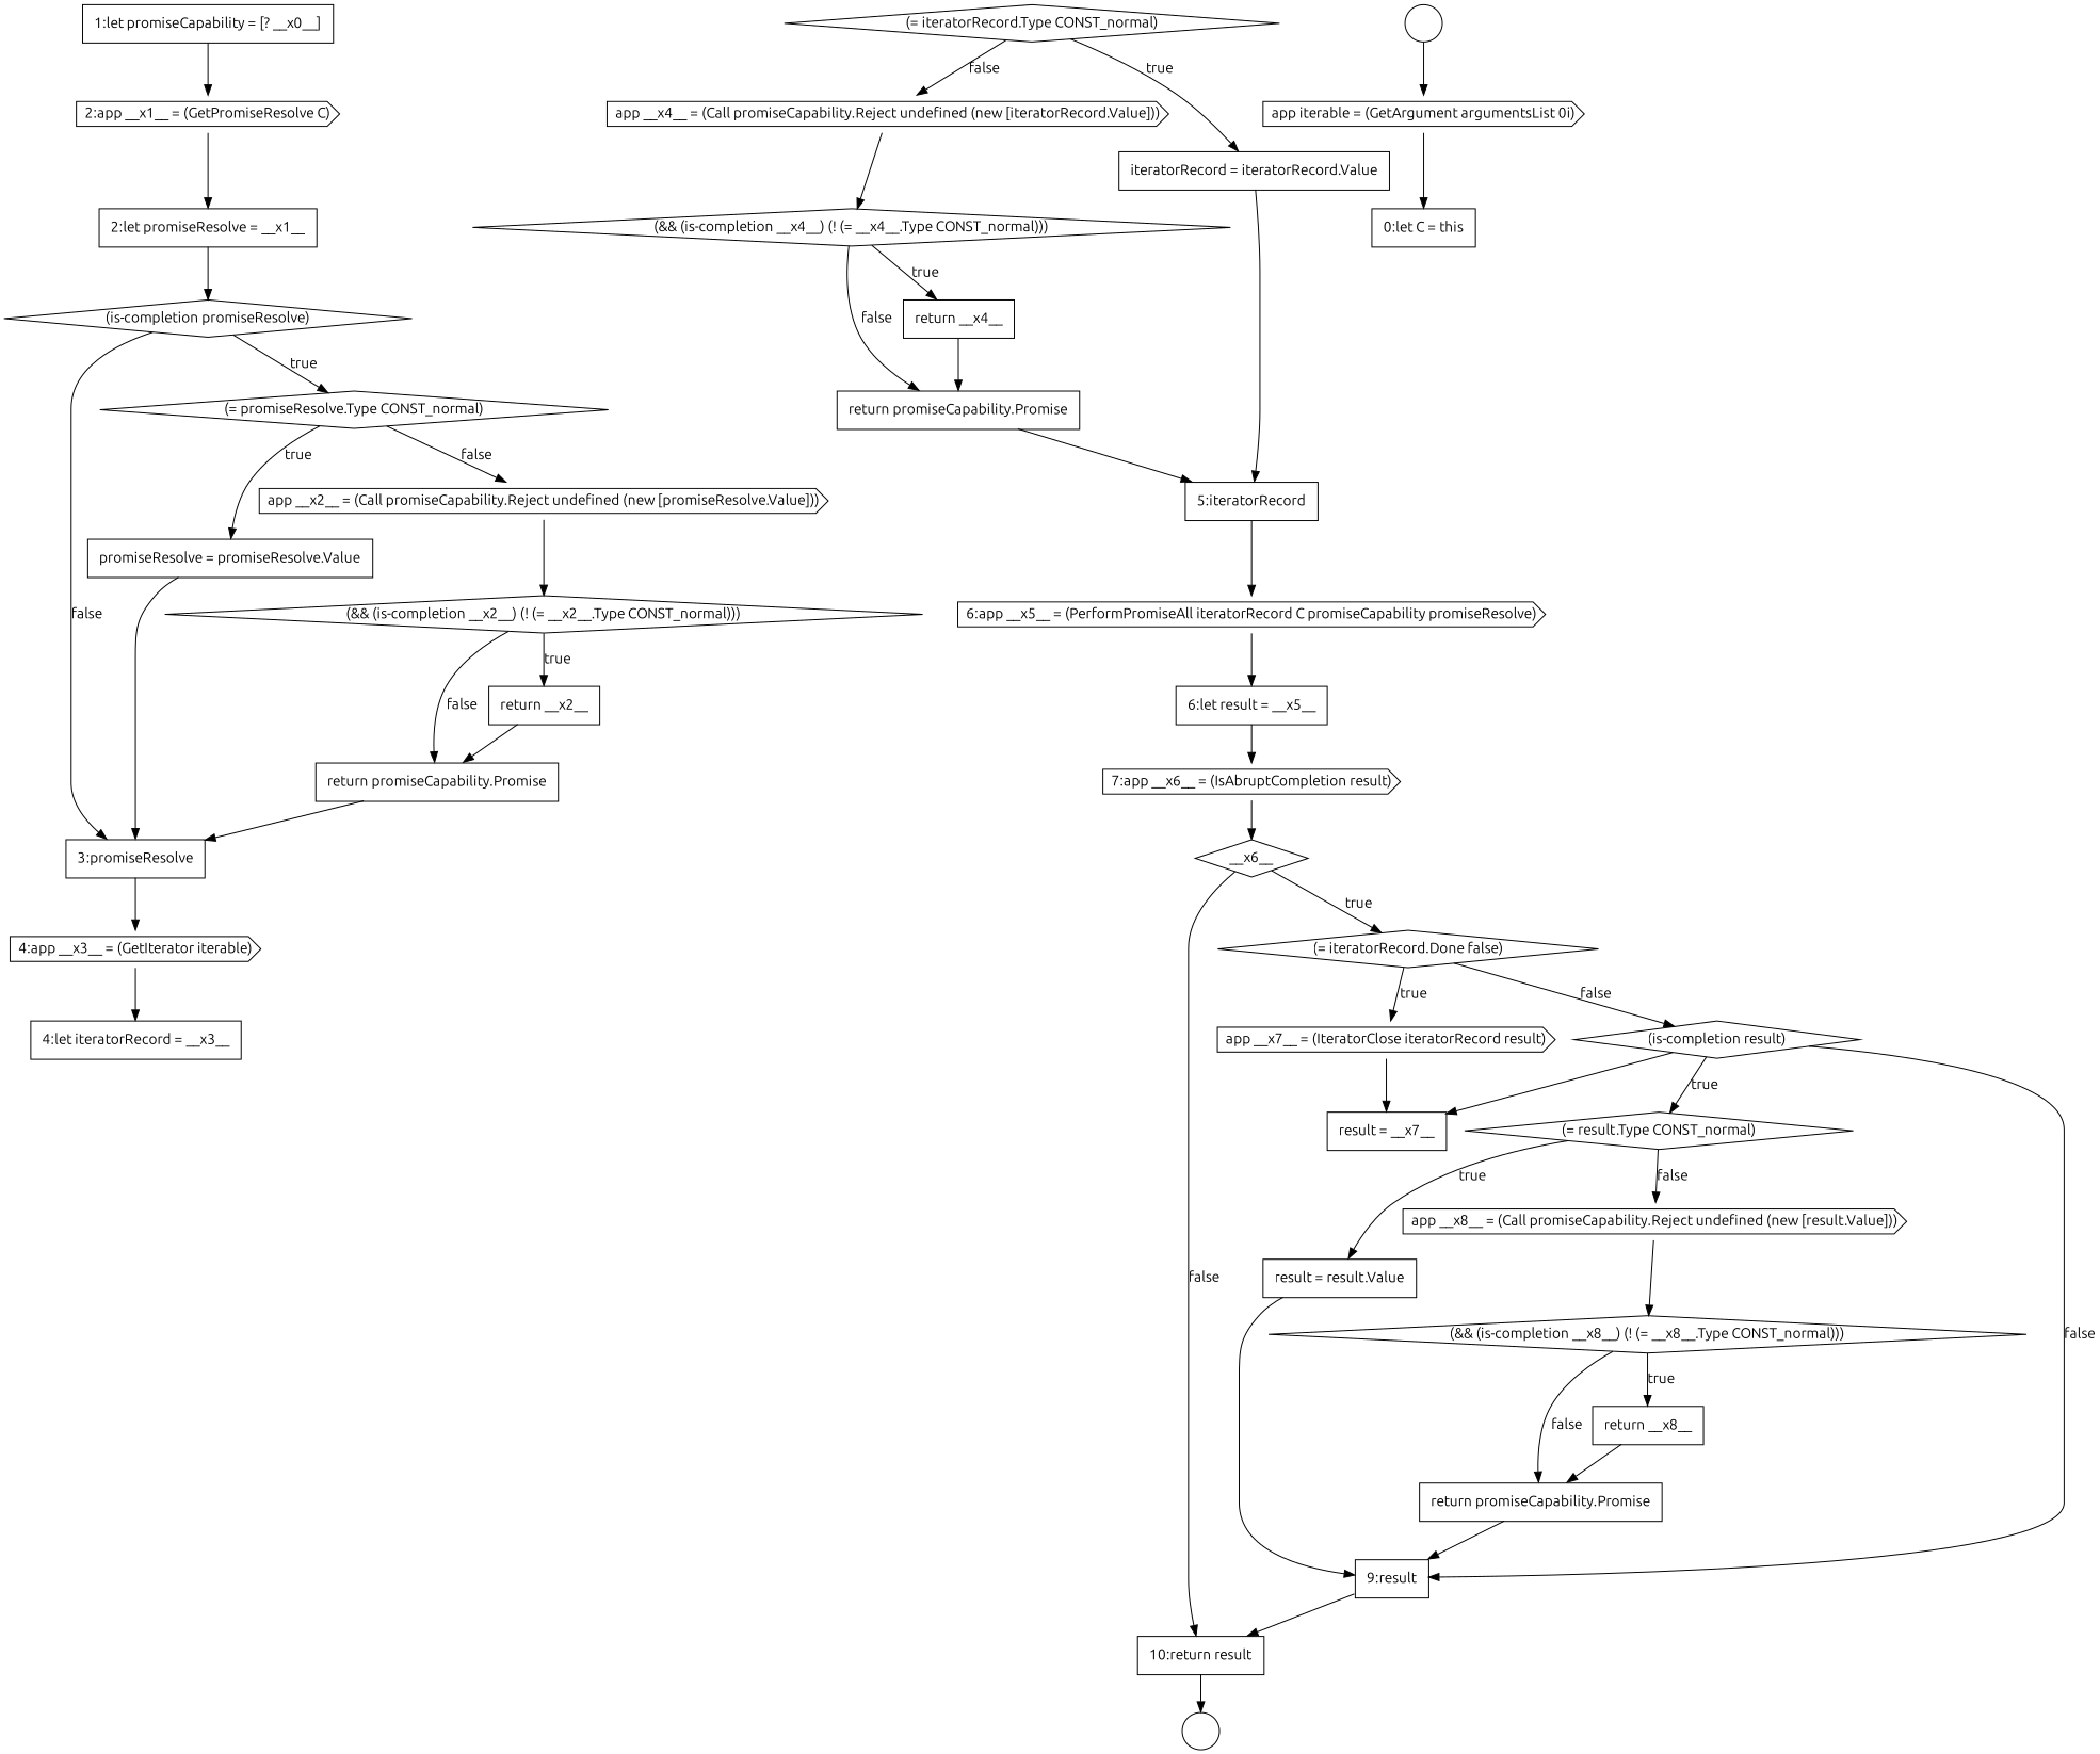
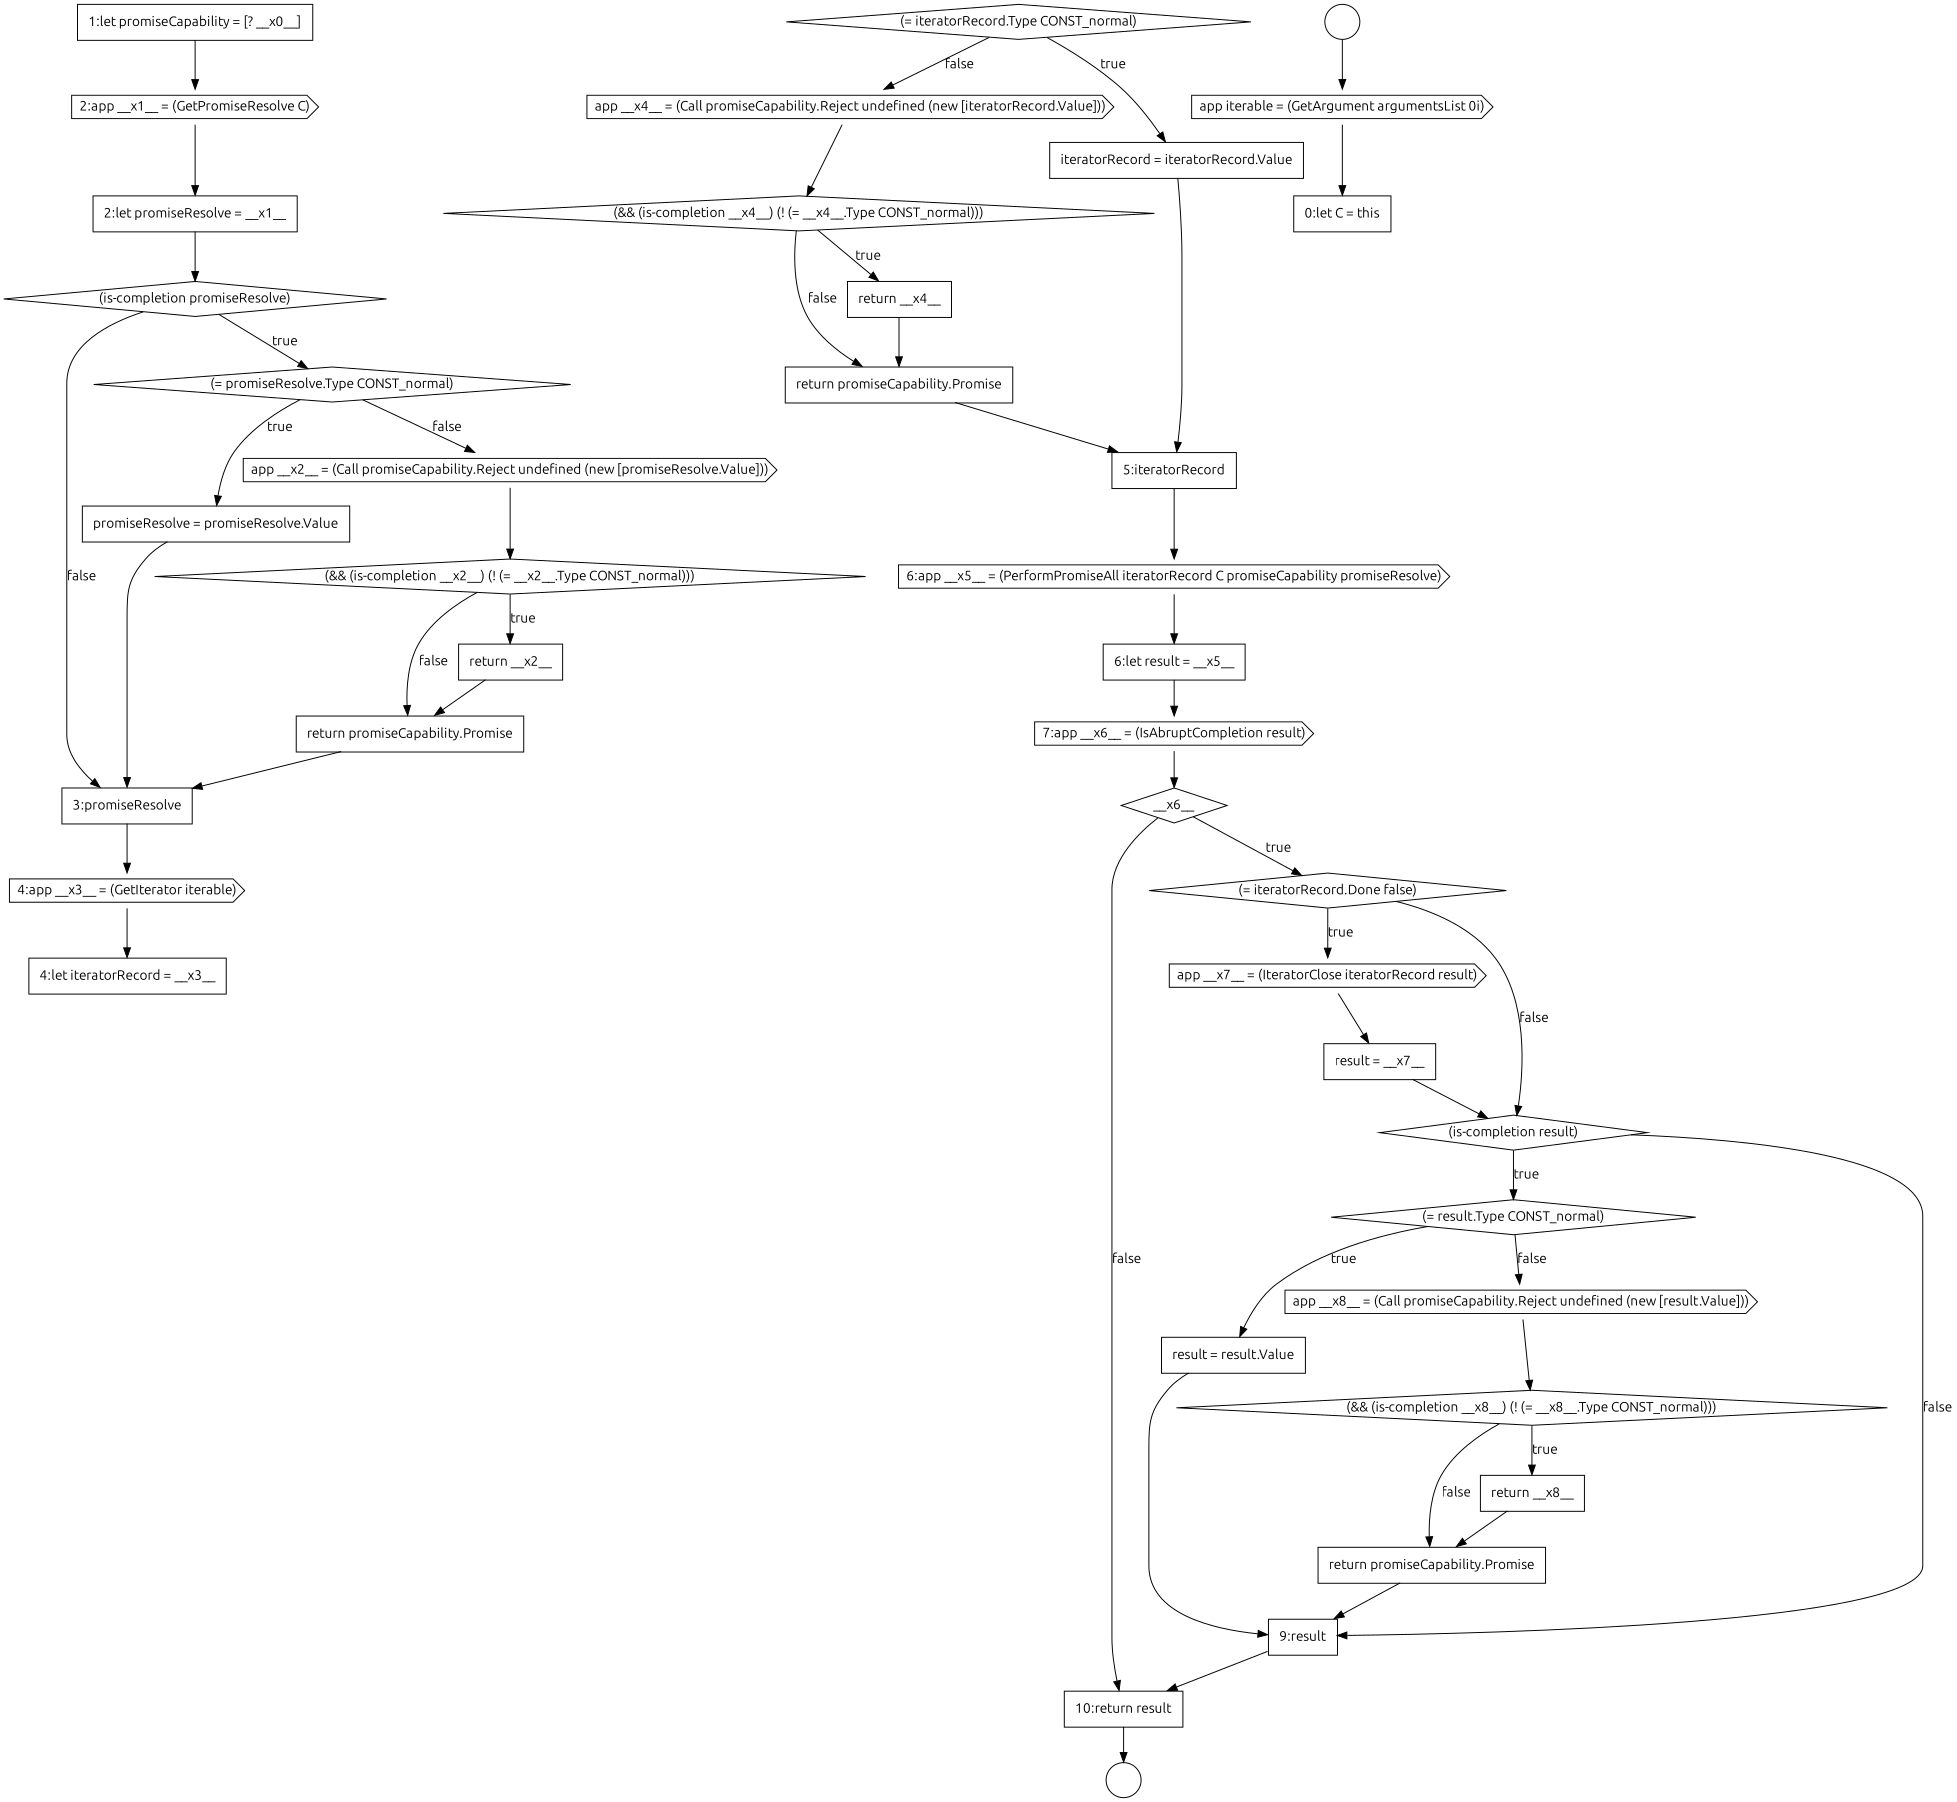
  digraph {
    fontname=Ubuntu
    node [color=black fillcolor=white fontname=Ubuntu shape=none style=filled]
    edge [color=black fontname=Ubuntu]
    n1 [label=<<font color="black">4:app __x3__ = (GetIterator iterable)</font>> shape=cds]
    n2 [label=<<font color="black">     <table border="0" cellborder="1" cellspacing="0" cellpadding="10">       <tr><td align="left">4:let iteratorRecord = __x3__</td></tr>     </table>   </font>> margin=0]
    n3 [label=<<font color="black">(= result.Type CONST_normal)</font>> shape=diamond]
    n4 [label=<<font color="black">     <table border="0" cellborder="1" cellspacing="0" cellpadding="10">       <tr><td align="left">result = result.Value</td></tr>     </table>   </font>> margin=0]
    n5 [label=<<font color="black">app __x8__ = (Call promiseCapability.Reject undefined (new [result.Value]))</font>> shape=cds]
    n6 [label=<<font color="black">     <table border="0" cellborder="1" cellspacing="0" cellpadding="10">       <tr><td align="left">9:result</td></tr>     </table>   </font>> margin=0]
    n7 [label=<<font color="black">(&amp;&amp; (is-completion __x8__) (! (= __x8__.Type CONST_normal)))</font>> shape=diamond]
    n8 [label=<<font color="black">6:app __x5__ = (PerformPromiseAll iteratorRecord C promiseCapability promiseResolve)</font>> shape=cds]
    n9 [label=<<font color="black">     <table border="0" cellborder="1" cellspacing="0" cellpadding="10">       <tr><td align="left">6:let result = __x5__</td></tr>     </table>   </font>> margin=0]
    n10 [label=<<font color="black">7:app __x6__ = (IsAbruptCompletion result)</font>> shape=cds]
    n11 [label=<<font color="black">2:app __x1__ = (GetPromiseResolve C)</font>> shape=cds]
    n12 [label=<<font color="black">     <table border="0" cellborder="1" cellspacing="0" cellpadding="10">       <tr><td align="left">2:let promiseResolve = __x1__</td></tr>     </table>   </font>> margin=0]
    n13 [label=<<font color="black">(is-completion promiseResolve)</font>> shape=diamond]
    n14 [label=<<font color="black">     <table border="0" cellborder="1" cellspacing="0" cellpadding="10">       <tr><td align="left">10:return result</td></tr>     </table>   </font>> margin=0]
    n15 [label=<<font color="black">     <table border="0" cellborder="1" cellspacing="0" cellpadding="10">       <tr><td align="left">3:promiseResolve</td></tr>     </table>   </font>> margin=0]
    n16 [label=<<font color="black">(= promiseResolve.Type CONST_normal)</font>> shape=diamond]
    n17 [label=<<font color="black">app __x7__ = (IteratorClose iteratorRecord result)</font>> shape=cds]
    n18 [label=<<font color="black">     <table border="0" cellborder="1" cellspacing="0" cellpadding="10">       <tr><td align="left">result = __x7__</td></tr>     </table>   </font>> margin=0]
    n19 [label=<<font color="black">(is-completion result)</font>> shape=diamond]
    n20 [label=<<font color="black">(= iteratorRecord.Type CONST_normal)</font>> shape=diamond]
    n21 [label=<<font color="black">app __x4__ = (Call promiseCapability.Reject undefined (new [iteratorRecord.Value]))</font>> shape=cds]
    n22 [label=<<font color="black">     <table border="0" cellborder="1" cellspacing="0" cellpadding="10">       <tr><td align="left">iteratorRecord = iteratorRecord.Value</td></tr>     </table>   </font>> margin=0]
    n23 [label=<<font color="black">(&amp;&amp; (is-completion __x4__) (! (= __x4__.Type CONST_normal)))</font>> shape=diamond]
    n24 [label=<<font color="black">     <table border="0" cellborder="1" cellspacing="0" cellpadding="10">       <tr><td align="left">5:iteratorRecord</td></tr>     </table>   </font>> margin=0]
    n25 [label=<<font color="black">     <table border="0" cellborder="1" cellspacing="0" cellpadding="10">       <tr><td align="left">return promiseCapability.Promise</td></tr>     </table>   </font>> margin=0]
    n26 [label=<<font color="black">     <table border="0" cellborder="1" cellspacing="0" cellpadding="10">       <tr><td align="left">return promiseCapability.Promise</td></tr>     </table>   </font>> margin=0]
    n27 [label=<<font color="black">     <table border="0" cellborder="1" cellspacing="0" cellpadding="10">       <tr><td align="left">return __x8__</td></tr>     </table>   </font>> margin=0]
    n28 [label=<<font color="black">__x6__</font>> shape=diamond]
    n29 [label=<<font color="black">     <table border="0" cellborder="1" cellspacing="0" cellpadding="10">       <tr><td align="left">return __x4__</td></tr>     </table>   </font>> margin=0]
    n30 [label=<<font color="black">     <table border="0" cellborder="1" cellspacing="0" cellpadding="10">       <tr><td align="left">promiseResolve = promiseResolve.Value</td></tr>     </table>   </font>> margin=0]
    n31 [label=<<font color="black">(= iteratorRecord.Done false)</font>> shape=diamond]
    n32 [label=<<font color="black">     <table border="0" cellborder="1" cellspacing="0" cellpadding="10">       <tr><td align="left">0:let C = this</td></tr>     </table>   </font>> margin=0]
    n33 [label=<<font color="black">app __x2__ = (Call promiseCapability.Reject undefined (new [promiseResolve.Value]))</font>> shape=cds]
    n34 [label=<<font color="black">(&amp;&amp; (is-completion __x2__) (! (= __x2__.Type CONST_normal)))</font>> shape=diamond]
    n35 [label=<<font color="black">     <table border="0" cellborder="1" cellspacing="0" cellpadding="10">       <tr><td align="left">return promiseCapability.Promise</td></tr>     </table>   </font>> margin=0]
    n36 [label=<<font color="black">     <table border="0" cellborder="1" cellspacing="0" cellpadding="10">       <tr><td align="left">return __x2__</td></tr>     </table>   </font>> margin=0]
    n37 [label=" " shape=circle]
    n38 [label=<<font color="black">app iterable = (GetArgument argumentsList 0i)</font>> shape=cds]
    n39 [label=<<font color="black">     <table border="0" cellborder="1" cellspacing="0" cellpadding="10">       <tr><td align="left">1:let promiseCapability = [? __x0__]</td></tr>     </table>   </font>> margin=0]
    n40 [label=" " shape=circle]
    n1 -> n2
    n3 -> n4 [label=<<font color="black">true</font>>]
    n3 -> n5 [label=<<font color="black">false</font>>]
    n4 -> n6
    n5 -> n7
    n6 -> n14
    n7 -> n26 [label=<<font color="black">false</font>>]
    n7 -> n27 [label=<<font color="black">true</font>>]
    n8 -> n9
    n9 -> n10
    n10 -> n28
    n11 -> n12
    n12 -> n13
    n13 -> n15 [label=<<font color="black">false</font>>]
    n13 -> n16 [label=<<font color="black">true</font>>]
    n14 -> n37
    n15 -> n1
    n16 -> n30 [label=<<font color="black">true</font>>]
    n16 -> n33 [label=<<font color="black">false</font>>]
    n17 -> n18
-   n19 -> n18
+   n18 -> n19
    n19 -> n3 [label=<<font color="black">true</font>>]
    n19 -> n6 [label=<<font color="black">false</font>>]
    n20 -> n21 [label=<<font color="black">false</font>>]
    n20 -> n22 [label=<<font color="black">true</font>>]
    n21 -> n23
    n22 -> n24
    n23 -> n25 [label=<<font color="black">false</font>>]
    n23 -> n29 [label=<<font color="black">true</font>>]
    n24 -> n8
    n25 -> n24
    n26 -> n6
    n27 -> n26
    n28 -> n14 [label=<<font color="black">false</font>>]
    n28 -> n31 [label=<<font color="black">true</font>>]
    n29 -> n25
    n30 -> n15
    n31 -> n17 [label=<<font color="black">true</font>>]
    n31 -> n19 [label=<<font color="black">false</font>>]
    n33 -> n34
    n34 -> n35 [label=<<font color="black">false</font>>]
    n34 -> n36 [label=<<font color="black">true</font>>]
    n35 -> n15
    n36 -> n35
    n38 -> n32
    n39 -> n11
    n40 -> n38
  }
